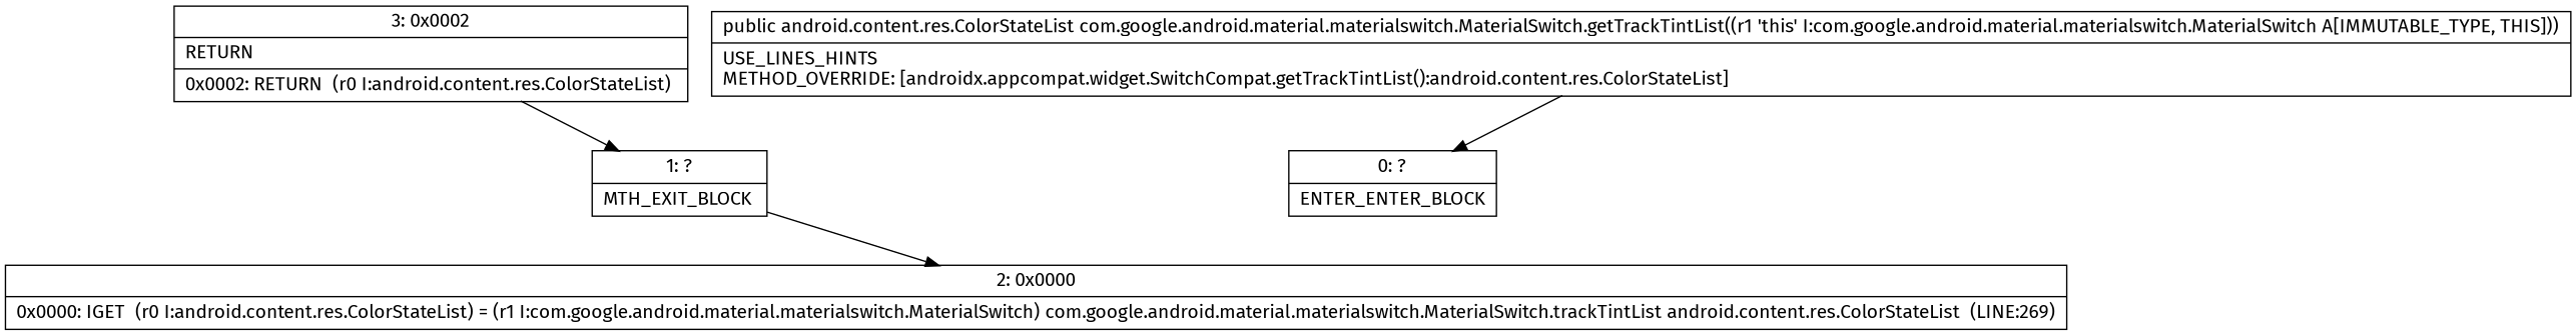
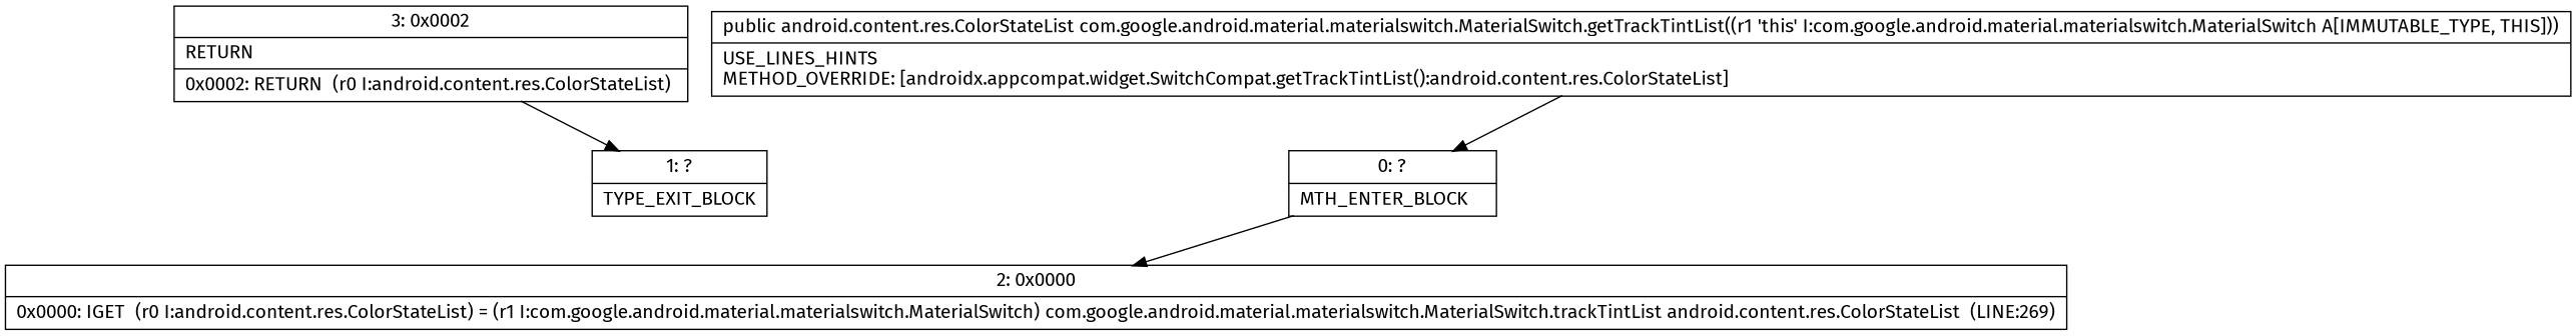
  digraph {
    fontname="Fira Sans"
    node [fontname="Fira Sans" shape=record]
    edge [fontname="Fira Sans"]
-   n1 [label="{0\:\ ?|ENTER_ENTER_BLOCK\l}"]
+   n1 [label="{0\:\ ?|MTH_ENTER_BLOCK\l}"]
    n2 [label="{2\:\ 0x0000|0x0000: IGET  (r0 I:android.content.res.ColorStateList) = (r1 I:com.google.android.material.materialswitch.MaterialSwitch) com.google.android.material.materialswitch.MaterialSwitch.trackTintList android.content.res.ColorStateList  (LINE:269)\l}"]
    n3 [label="{3\:\ 0x0002|RETURN\l|0x0002: RETURN  (r0 I:android.content.res.ColorStateList) \l}"]
-   n4 [label="{1\:\ ?|MTH_EXIT_BLOCK\l}"]
+   n4 [label="{1\:\ ?|TYPE_EXIT_BLOCK\l}"]
    n5 [label="{public android.content.res.ColorStateList com.google.android.material.materialswitch.MaterialSwitch.getTrackTintList((r1 'this' I:com.google.android.material.materialswitch.MaterialSwitch A[IMMUTABLE_TYPE, THIS]))  | USE_LINES_HINTS\lMETHOD_OVERRIDE: [androidx.appcompat.widget.SwitchCompat.getTrackTintList():android.content.res.ColorStateList]\l}"]
-   n4 -> n2
+   n1 -> n2
    n3 -> n4
    n5 -> n1
  }
